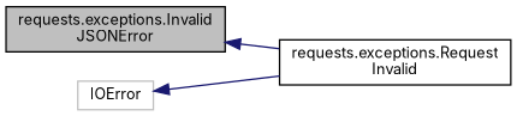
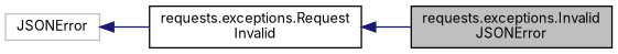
  digraph {
    fontname=Inter
    rankdir=LR
    node [color=black fillcolor=white fontname=Inter fontsize=10 shape=record style=filled]
    edge [color=midnightblue dir=back fontname=Inter fontsize=10 labelfontname=Helvetica labelfontsize=10 style=solid]
    n1 [fillcolor=grey75 fontcolor=black height=0.2 label="requests.exceptions.Invalid\lJSONError" width=0.4]
    n2 [height=0.2 label="requests.exceptions.Request\lInvalid" width=0.4]
-   n3 [color=grey75 height=0.2 label=IOError width=0.4]
-   n1 -> n2
+   n3 [color=grey75 height=0.2 label=JSONError width=0.4]
+   n2 -> n1
    n3 -> n2
  }
